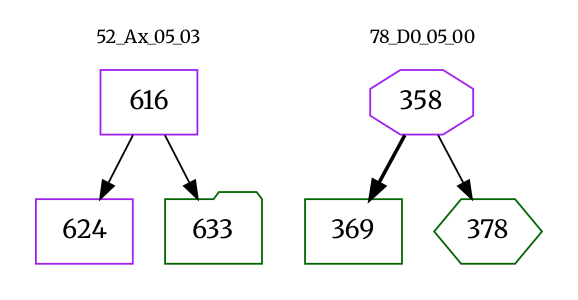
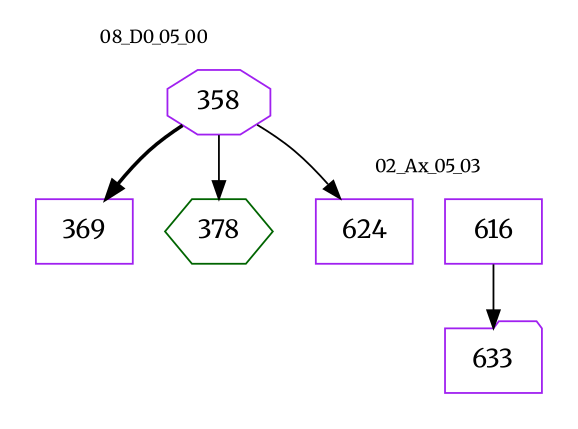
  digraph {
    fontname=Merriweather
    node [color=purple fontname=Merriweather shape=box]
    edge [color=black fontname=Merriweather style=solid]
    n1 [label=616]
    n2 [label=624]
-   n3 [color=darkgreen label=633 shape=folder]
+   n3 [label=633 shape=folder]
    n4 [label=358 shape=octagon]
-   n5 [color=darkgreen label=369]
+   n5 [label=369]
    n6 [color=darkgreen label=378 shape=hexagon]
    subgraph cluster_1 {
      color=white
      fontsize=10
-     label="52_Ax_05_03"
+     label="02_Ax_05_03"
      n1
      n2
      n3
    }
    subgraph cluster_2 {
      color=white
      fontsize=10
-     label="78_D0_05_00"
+     label="08_D0_05_00"
      n4
      n5
      n6
    }
-   n1 -> n2
+   n4 -> n2
    n1 -> n3
    n4 -> n5 [style=bold]
    n4 -> n6
  }
